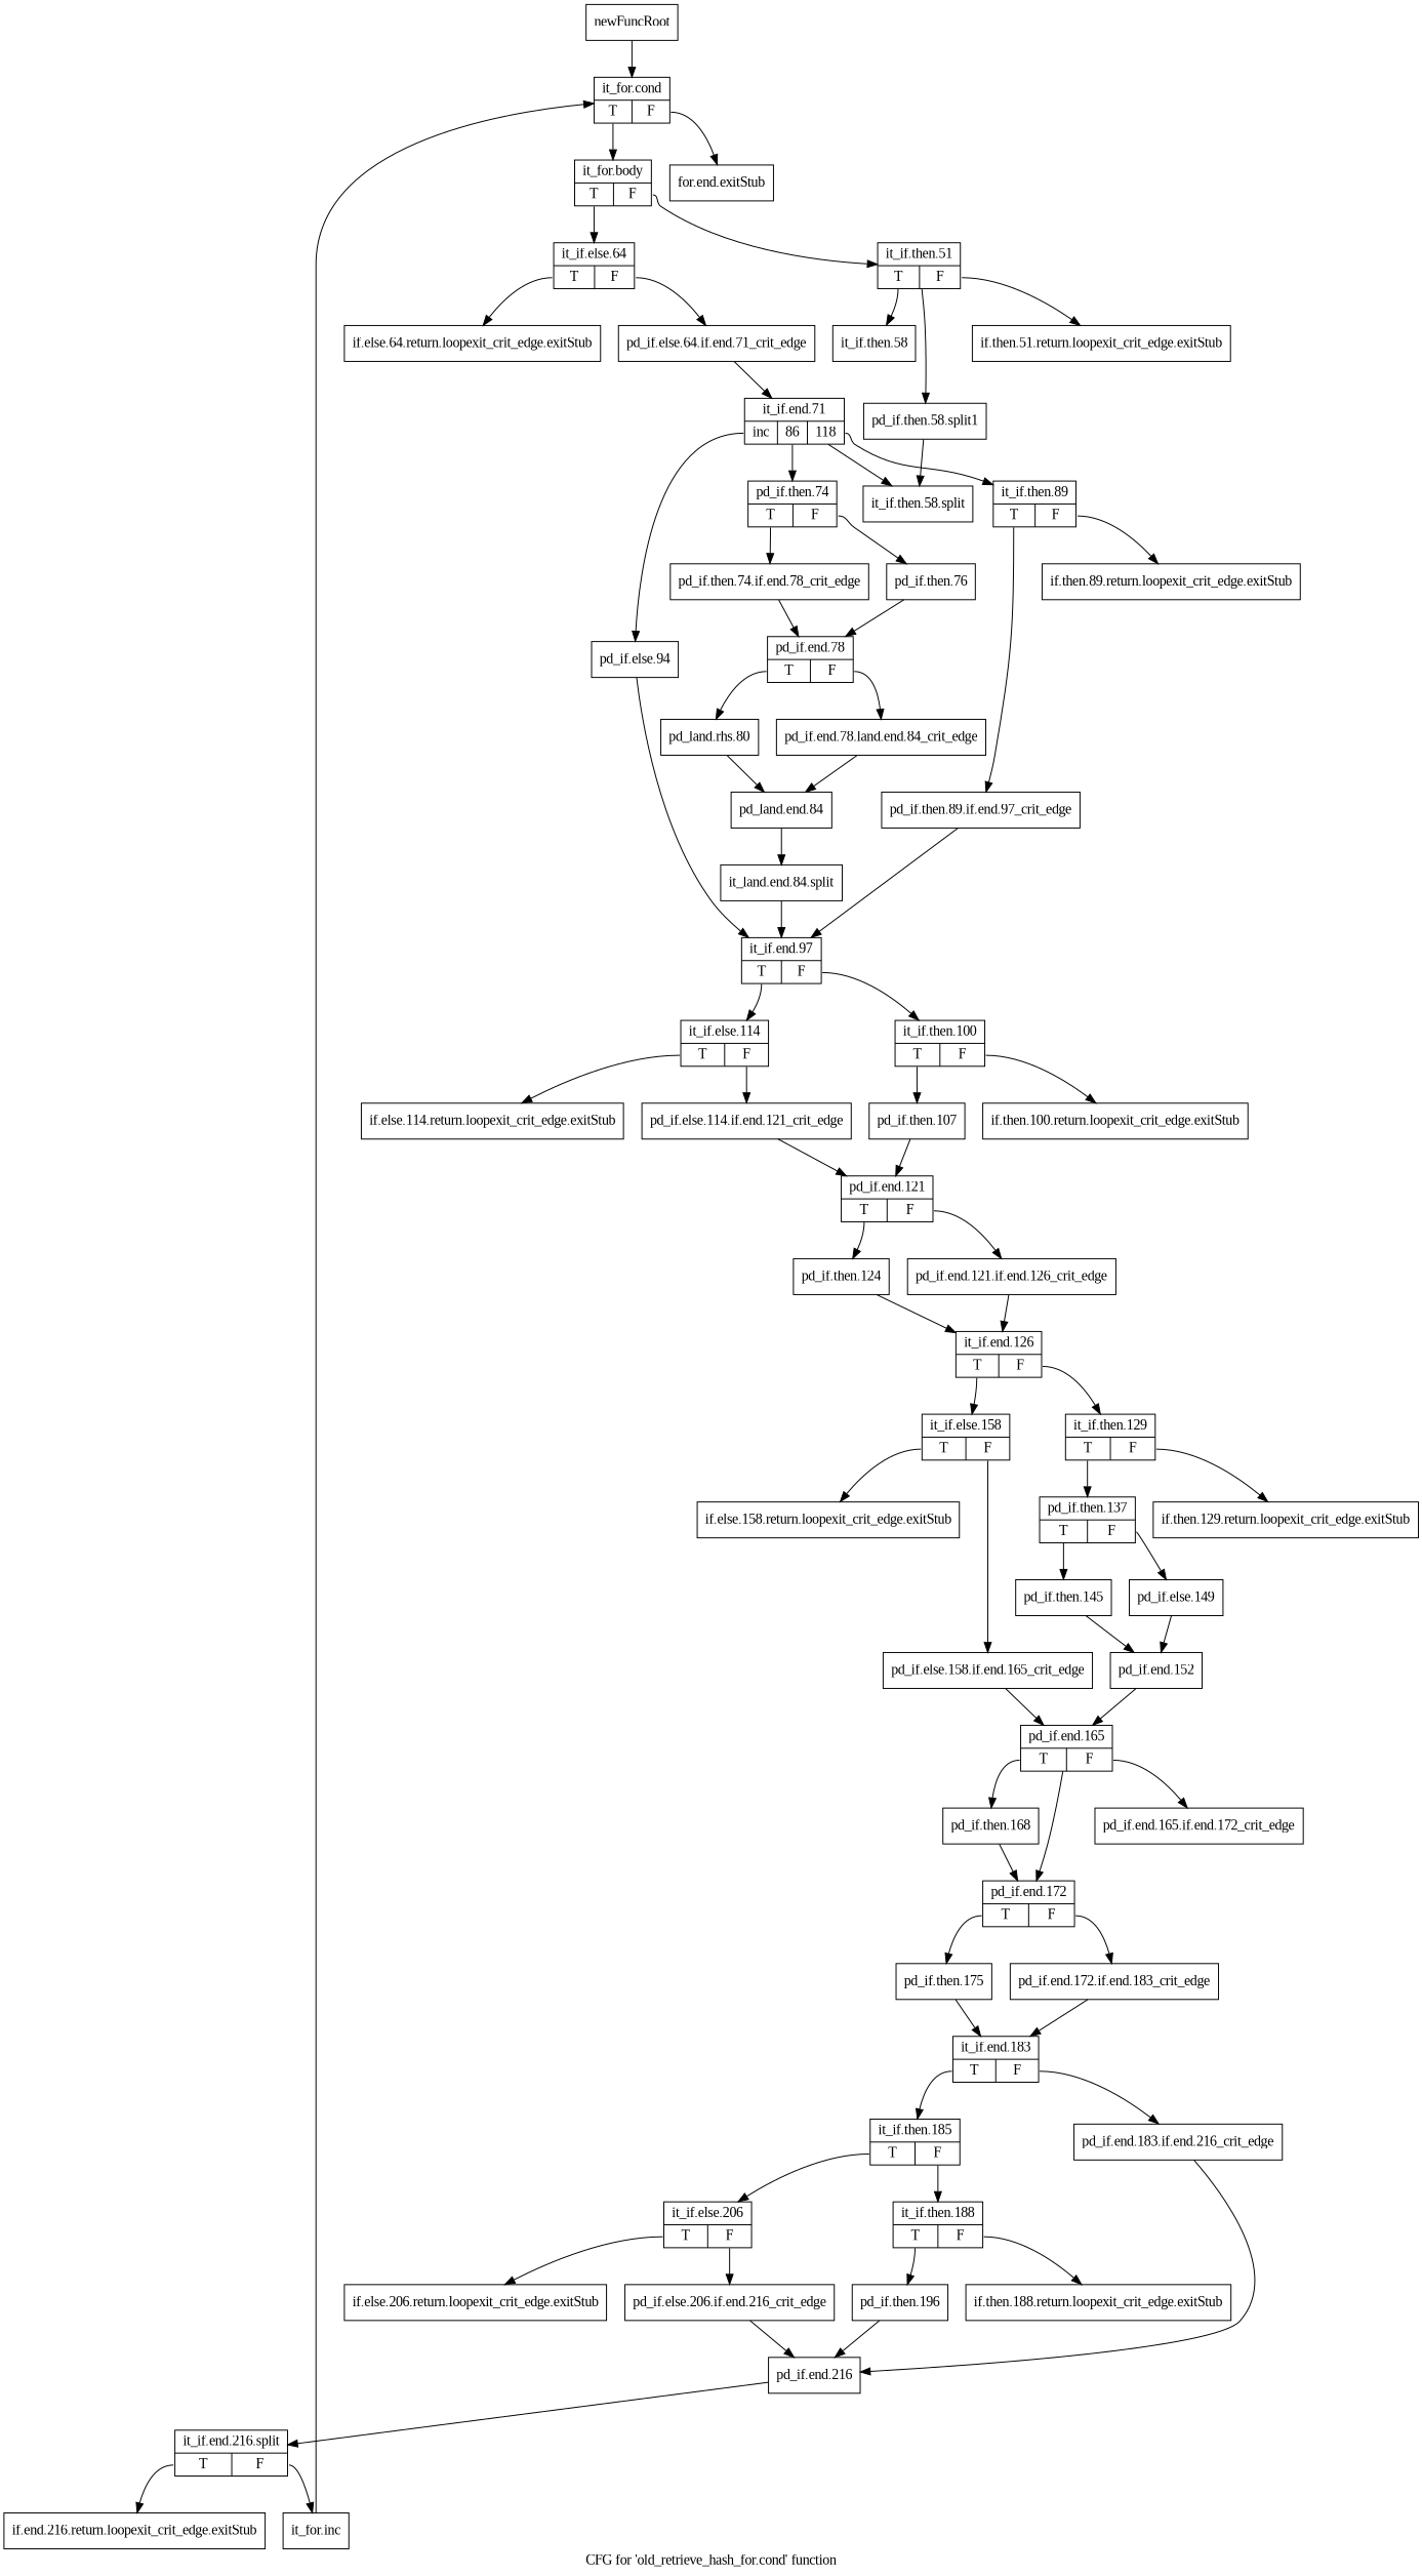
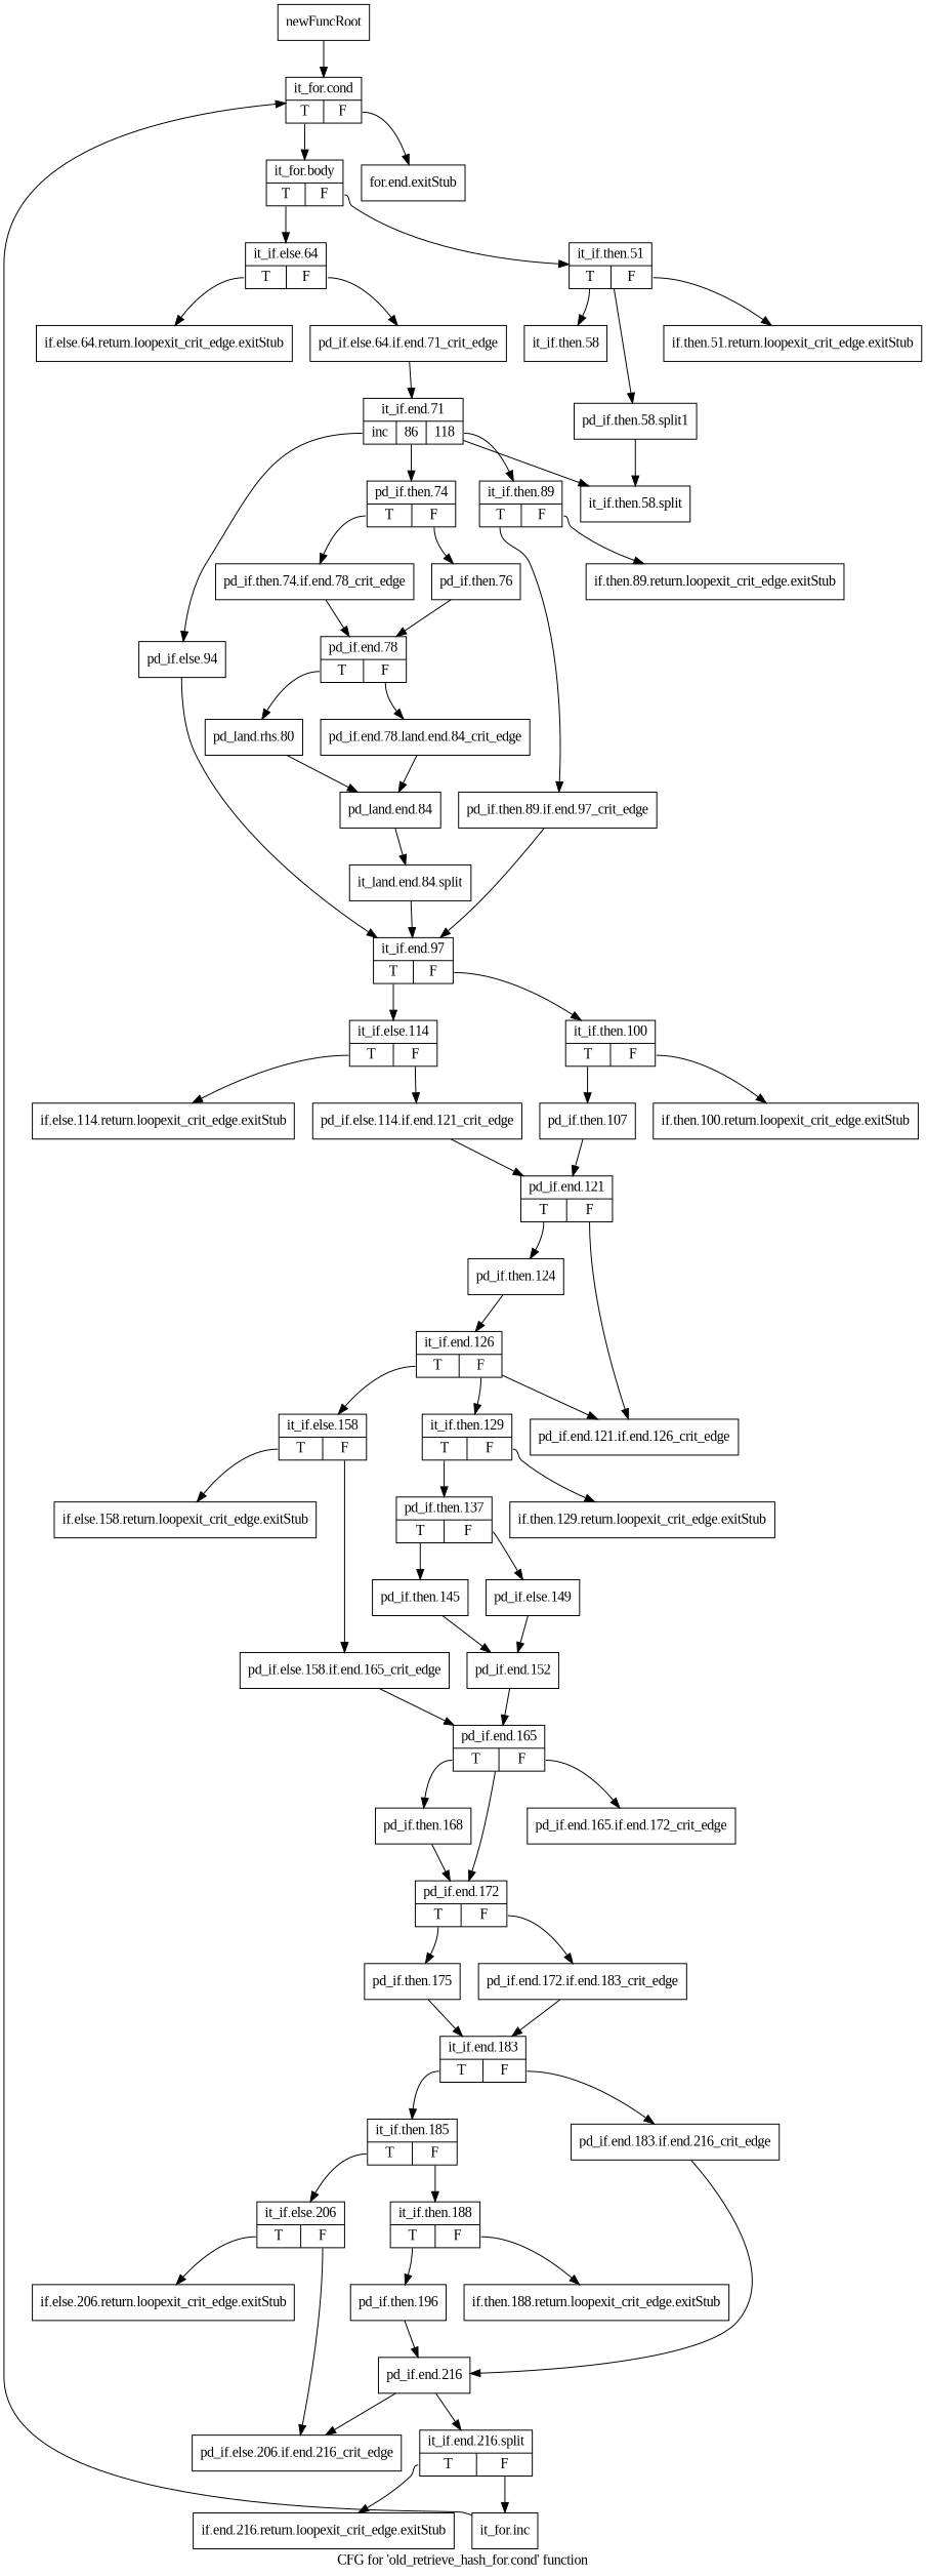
  digraph {
    fontname="Liberation Serif"
    label="CFG for 'old_retrieve_hash_for.cond' function"
    node [fontname="Liberation Serif" shape=record]
    edge [fontname="Liberation Serif"]
    n1 [label="{newFuncRoot}"]
    n2 [label="{it_for.cond|{<s0>T|<s1>F}}"]
    n3 [label="{for.end.exitStub}"]
    n4 [label="{it_for.body|{<s0>T|<s1>F}}"]
    n5 [label="{it_if.else.64|{<s0>T|<s1>F}}"]
    n6 [label="{it_if.then.51|{<s0>T|<s1>F}}"]
    n7 [label="{if.then.51.return.loopexit_crit_edge.exitStub}"]
    n8 [label="{if.else.64.return.loopexit_crit_edge.exitStub}"]
    n9 [label="{if.then.89.return.loopexit_crit_edge.exitStub}"]
    n10 [label="{if.then.100.return.loopexit_crit_edge.exitStub}"]
    n11 [label="{if.else.114.return.loopexit_crit_edge.exitStub}"]
    n12 [label="{if.then.129.return.loopexit_crit_edge.exitStub}"]
    n13 [label="{if.else.158.return.loopexit_crit_edge.exitStub}"]
    n14 [label="{if.then.188.return.loopexit_crit_edge.exitStub}"]
    n15 [label="{if.else.206.return.loopexit_crit_edge.exitStub}"]
    n16 [label="{if.end.216.return.loopexit_crit_edge.exitStub}"]
    n17 [label="{pd_if.else.64.if.end.71_crit_edge}"]
    n18 [label="{it_if.then.58}"]
    n19 [label="{pd_if.then.58.split1}"]
    n20 [label="{it_if.end.71|{<s0>inc|<s1>86|<s2>118}}"]
    n21 [label="{it_if.then.58.split}"]
    n22 [label="{pd_if.else.94}"]
    n23 [label="{pd_if.then.74|{<s0>T|<s1>F}}"]
    n24 [label="{it_if.then.89|{<s0>T|<s1>F}}"]
    n25 [label="{it_if.end.97|{<s0>T|<s1>F}}"]
    n26 [label="{pd_if.then.74.if.end.78_crit_edge}"]
    n27 [label="{pd_if.then.76}"]
    n28 [label="{pd_if.then.89.if.end.97_crit_edge}"]
    n29 [label="{it_if.else.114|{<s0>T|<s1>F}}"]
    n30 [label="{it_if.then.100|{<s0>T|<s1>F}}"]
    n31 [label="{pd_if.end.78|{<s0>T|<s1>F}}"]
    n32 [label="{pd_if.else.114.if.end.121_crit_edge}"]
    n33 [label="{pd_if.then.107}"]
    n34 [label="{pd_land.rhs.80}"]
    n35 [label="{pd_if.end.78.land.end.84_crit_edge}"]
    n36 [label="{pd_land.end.84}"]
    n37 [label="{it_land.end.84.split}"]
    n38 [label="{pd_if.end.121|{<s0>T|<s1>F}}"]
    n39 [label="{pd_if.then.124}"]
    n40 [label="{pd_if.end.121.if.end.126_crit_edge}"]
    n41 [label="{it_if.end.126|{<s0>T|<s1>F}}"]
    n42 [label="{it_if.else.158|{<s0>T|<s1>F}}"]
    n43 [label="{it_if.then.129|{<s0>T|<s1>F}}"]
    n44 [label="{pd_if.else.158.if.end.165_crit_edge}"]
    n45 [label="{pd_if.then.137|{<s0>T|<s1>F}}"]
    n46 [label="{pd_if.end.165|{<s0>T|<s1>F}}"]
    n47 [label="{pd_if.then.145}"]
    n48 [label="{pd_if.else.149}"]
    n49 [label="{pd_if.end.152}"]
    n50 [label="{pd_if.then.168}"]
    n51 [label="{pd_if.end.165.if.end.172_crit_edge}"]
    n52 [label="{pd_if.end.172|{<s0>T|<s1>F}}"]
    n53 [label="{pd_if.then.175}"]
    n54 [label="{pd_if.end.172.if.end.183_crit_edge}"]
    n55 [label="{it_if.end.183|{<s0>T|<s1>F}}"]
    n56 [label="{it_if.then.185|{<s0>T|<s1>F}}"]
    n57 [label="{pd_if.end.183.if.end.216_crit_edge}"]
    n58 [label="{it_if.else.206|{<s0>T|<s1>F}}"]
    n59 [label="{it_if.then.188|{<s0>T|<s1>F}}"]
    n60 [label="{pd_if.end.216}"]
    n61 [label="{pd_if.else.206.if.end.216_crit_edge}"]
    n62 [label="{pd_if.then.196}"]
    n63 [label="{it_if.end.216.split|{<s0>T|<s1>F}}"]
    n64 [label="{it_for.inc}"]
    n1 -> n2
    n2 -> n3 [tailport=s1]
    n2 -> n4 [tailport=s0]
    n4 -> n5 [tailport=s0]
    n4 -> n6 [tailport=s1]
    n5 -> n8 [tailport=s0]
    n5 -> n17 [tailport=s1]
    n6 -> n7 [tailport=s1]
    n6 -> n18 [tailport=s0]
    n6 -> n19
    n17 -> n20
    n19 -> n21
    n20 -> n21
    n20 -> n22 [tailport=s0]
    n20 -> n23 [tailport=s1]
    n20 -> n24 [tailport=s2]
    n22 -> n25
    n23 -> n26 [tailport=s0]
    n23 -> n27 [tailport=s1]
    n24 -> n9 [tailport=s1]
    n24 -> n28 [tailport=s0]
    n25 -> n29 [tailport=s0]
    n25 -> n30 [tailport=s1]
    n26 -> n31
    n27 -> n31
    n28 -> n25
    n29 -> n11 [tailport=s0]
    n29 -> n32 [tailport=s1]
    n30 -> n10 [tailport=s1]
    n30 -> n33 [tailport=s0]
    n31 -> n34 [tailport=s0]
    n31 -> n35 [tailport=s1]
    n32 -> n38
    n33 -> n38
    n34 -> n36
    n35 -> n36
    n36 -> n37
    n37 -> n25
    n38 -> n39 [tailport=s0]
    n38 -> n40 [tailport=s1]
    n39 -> n41
-   n40 -> n41
+   n41 -> n40
    n41 -> n42 [tailport=s0]
    n41 -> n43 [tailport=s1]
    n42 -> n13 [tailport=s0]
    n42 -> n44 [tailport=s1]
    n43 -> n12 [tailport=s1]
    n43 -> n45 [tailport=s0]
    n44 -> n46
    n45 -> n47 [tailport=s0]
    n45 -> n48 [tailport=s1]
    n46 -> n50 [tailport=s0]
    n46 -> n51 [tailport=s1]
    n46 -> n52
    n47 -> n49
    n48 -> n49
    n49 -> n46
    n50 -> n52
    n52 -> n53 [tailport=s0]
    n52 -> n54 [tailport=s1]
    n53 -> n55
    n54 -> n55
    n55 -> n56 [tailport=s0]
    n55 -> n57 [tailport=s1]
    n56 -> n58 [tailport=s0]
    n56 -> n59 [tailport=s1]
    n57 -> n60
    n58 -> n15 [tailport=s0]
    n58 -> n61 [tailport=s1]
    n59 -> n14 [tailport=s1]
    n59 -> n62 [tailport=s0]
    n60 -> n63
-   n61 -> n60
+   n60 -> n61
    n62 -> n60
    n63 -> n16 [tailport=s0]
    n63 -> n64 [tailport=s1]
    n64 -> n2
  }
